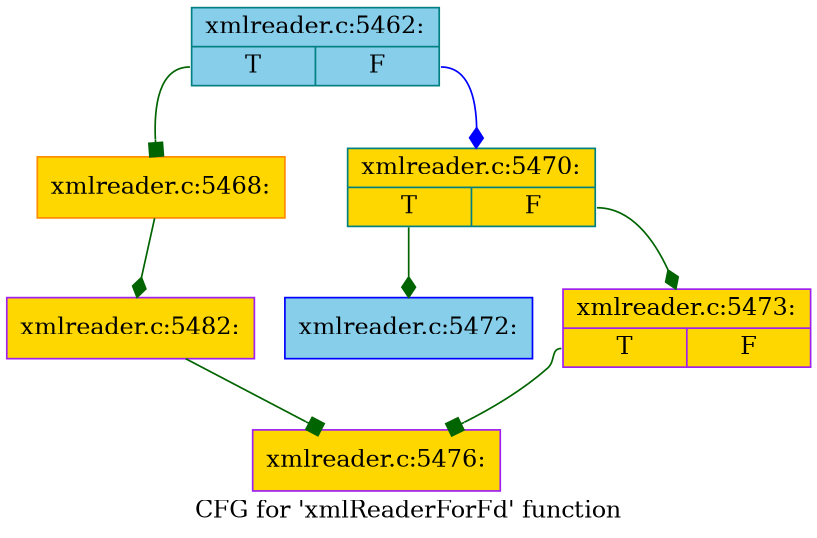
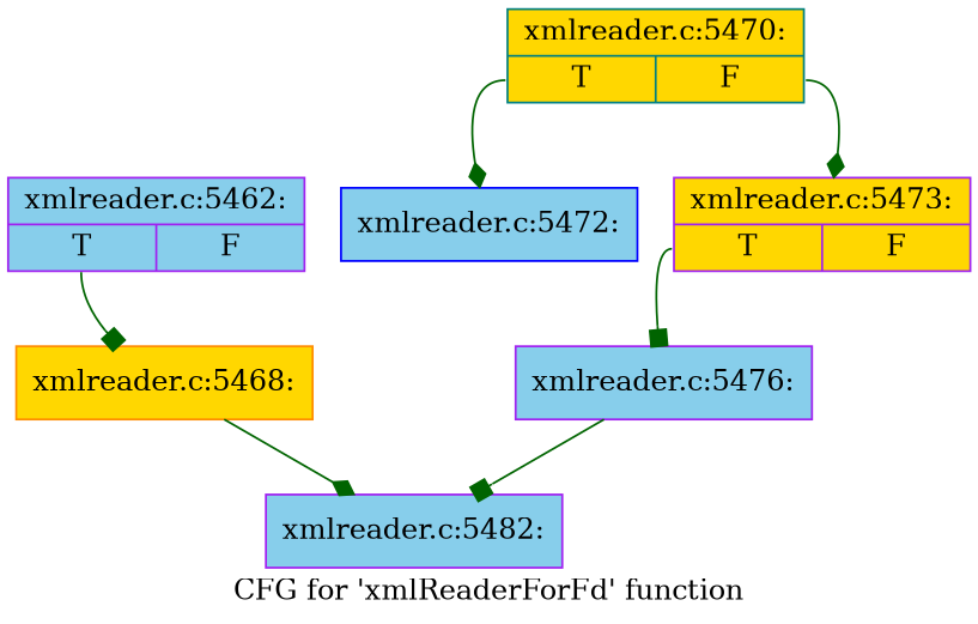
  digraph {
    label="CFG for 'xmlReaderForFd' function"
    node [color=purple fillcolor=gold shape=record style=filled]
    edge [arrowhead=diamond color=darkgreen tailport=s0]
-   n1 [color=teal fillcolor=skyblue label="{xmlreader.c:5462:|{<s0>T|<s1>F}}"]
+   n1 [fillcolor=skyblue label="{xmlreader.c:5462:|{<s0>T|<s1>F}}"]
    n2 [color=darkorange label="{xmlreader.c:5468:}"]
    n3 [color=teal label="{xmlreader.c:5470:|{<s0>T|<s1>F}}"]
-   n4 [label="{xmlreader.c:5482:}"]
+   n4 [fillcolor=skyblue label="{xmlreader.c:5482:}"]
    n5 [color=blue fillcolor=skyblue label="{xmlreader.c:5472:}"]
    n6 [label="{xmlreader.c:5473:|{<s0>T|<s1>F}}"]
-   n7 [label="{xmlreader.c:5476:}"]
+   n7 [fillcolor=skyblue label="{xmlreader.c:5476:}"]
    n1 -> n2 [arrowhead=box]
-   n1 -> n3 [color=blue tailport=s1]
    n2 -> n4 [tailport=""]
    n3 -> n5
    n3 -> n6 [tailport=s1]
    n6 -> n7 [arrowhead=box]
-   n4 -> n7 [arrowhead=box tailport=""]
+   n7 -> n4 [arrowhead=box tailport=""]
  }
